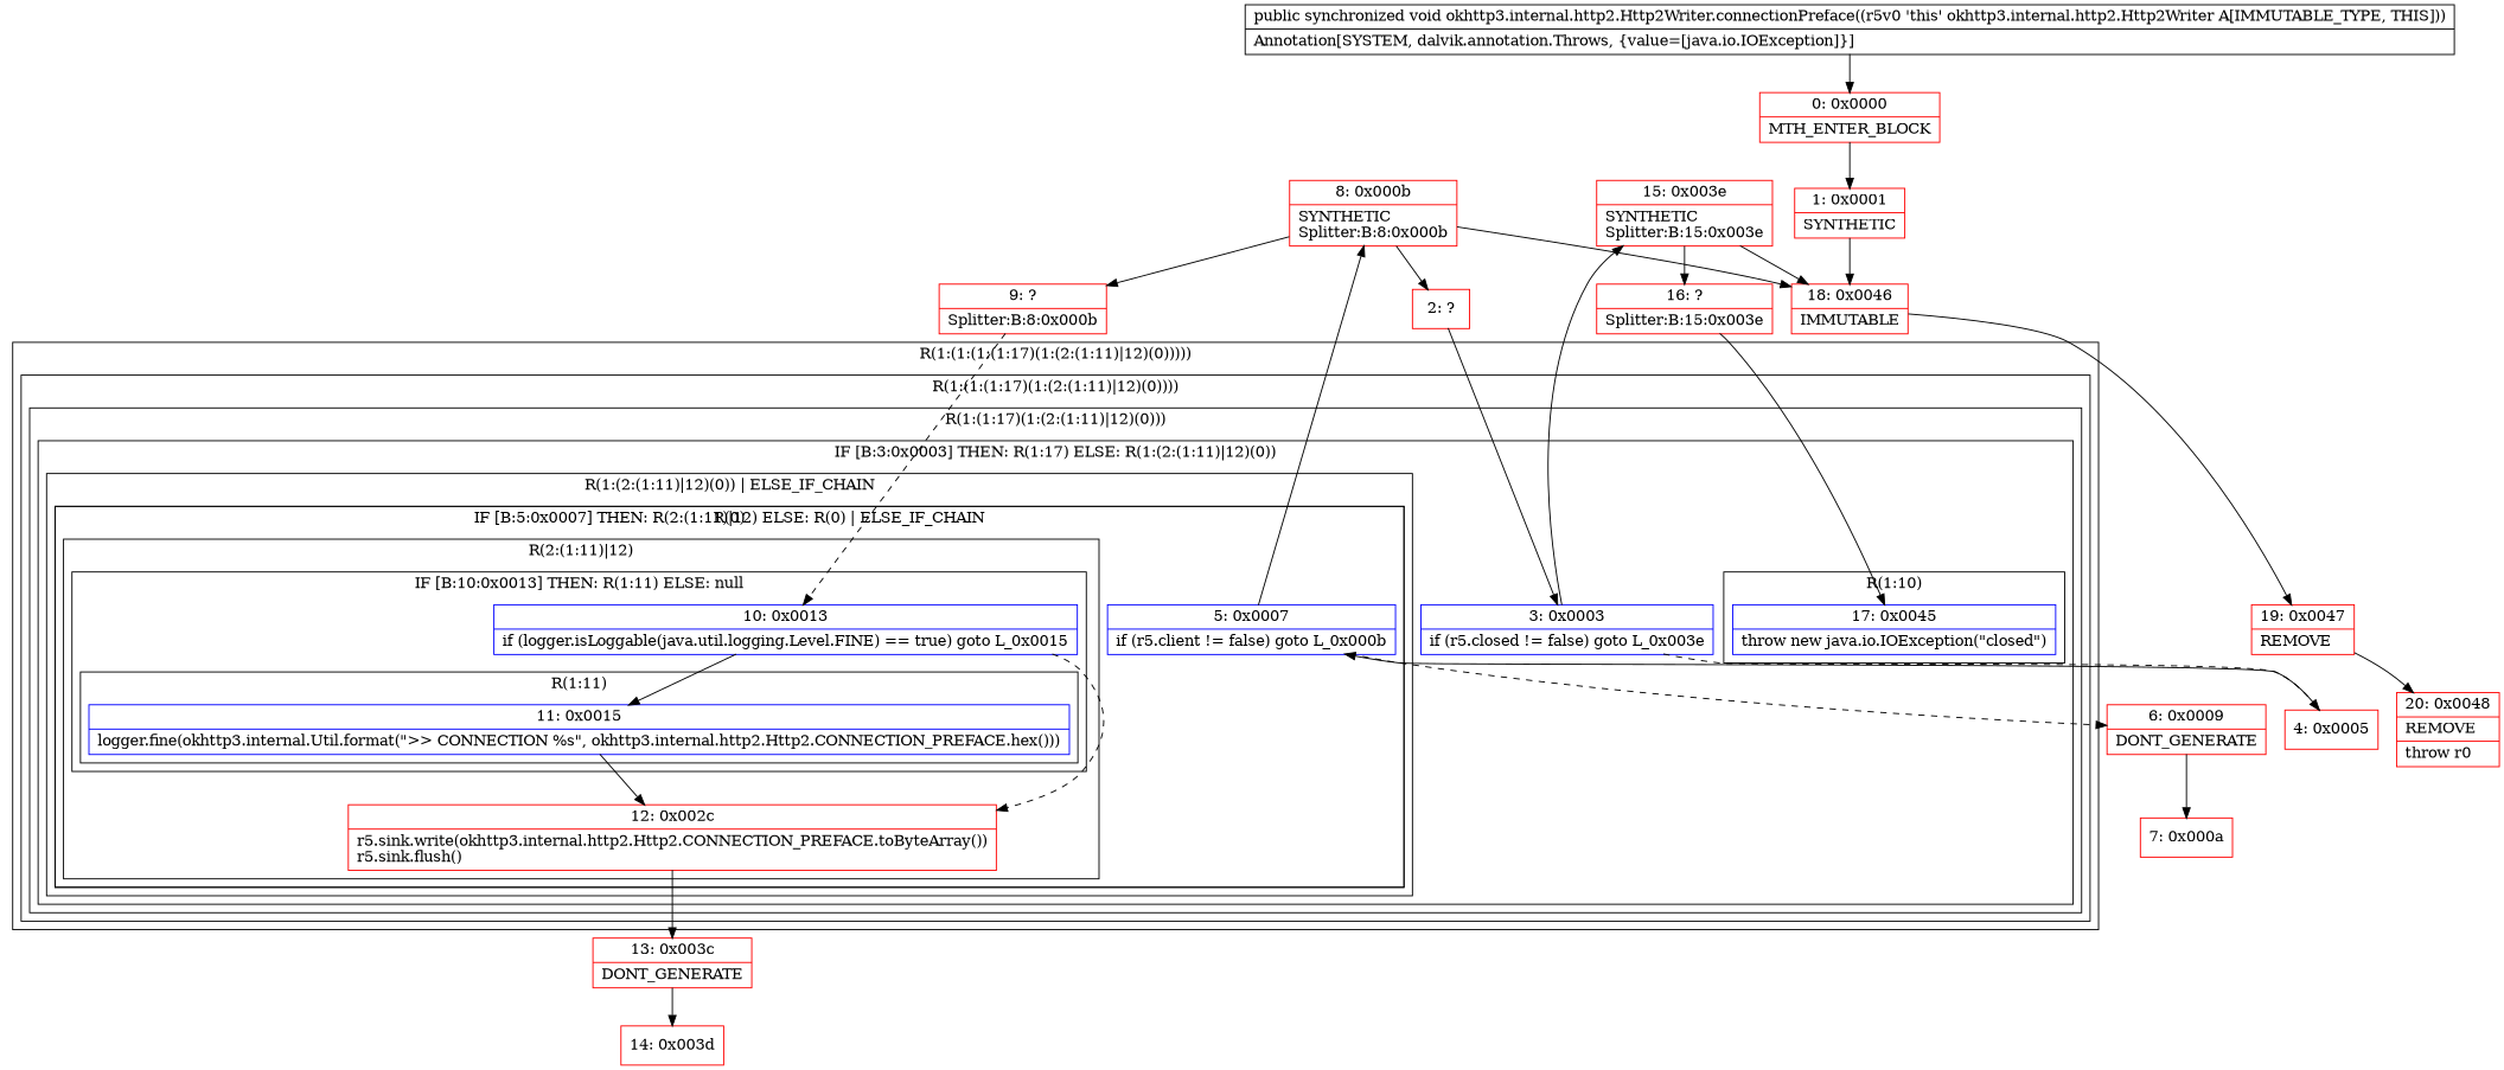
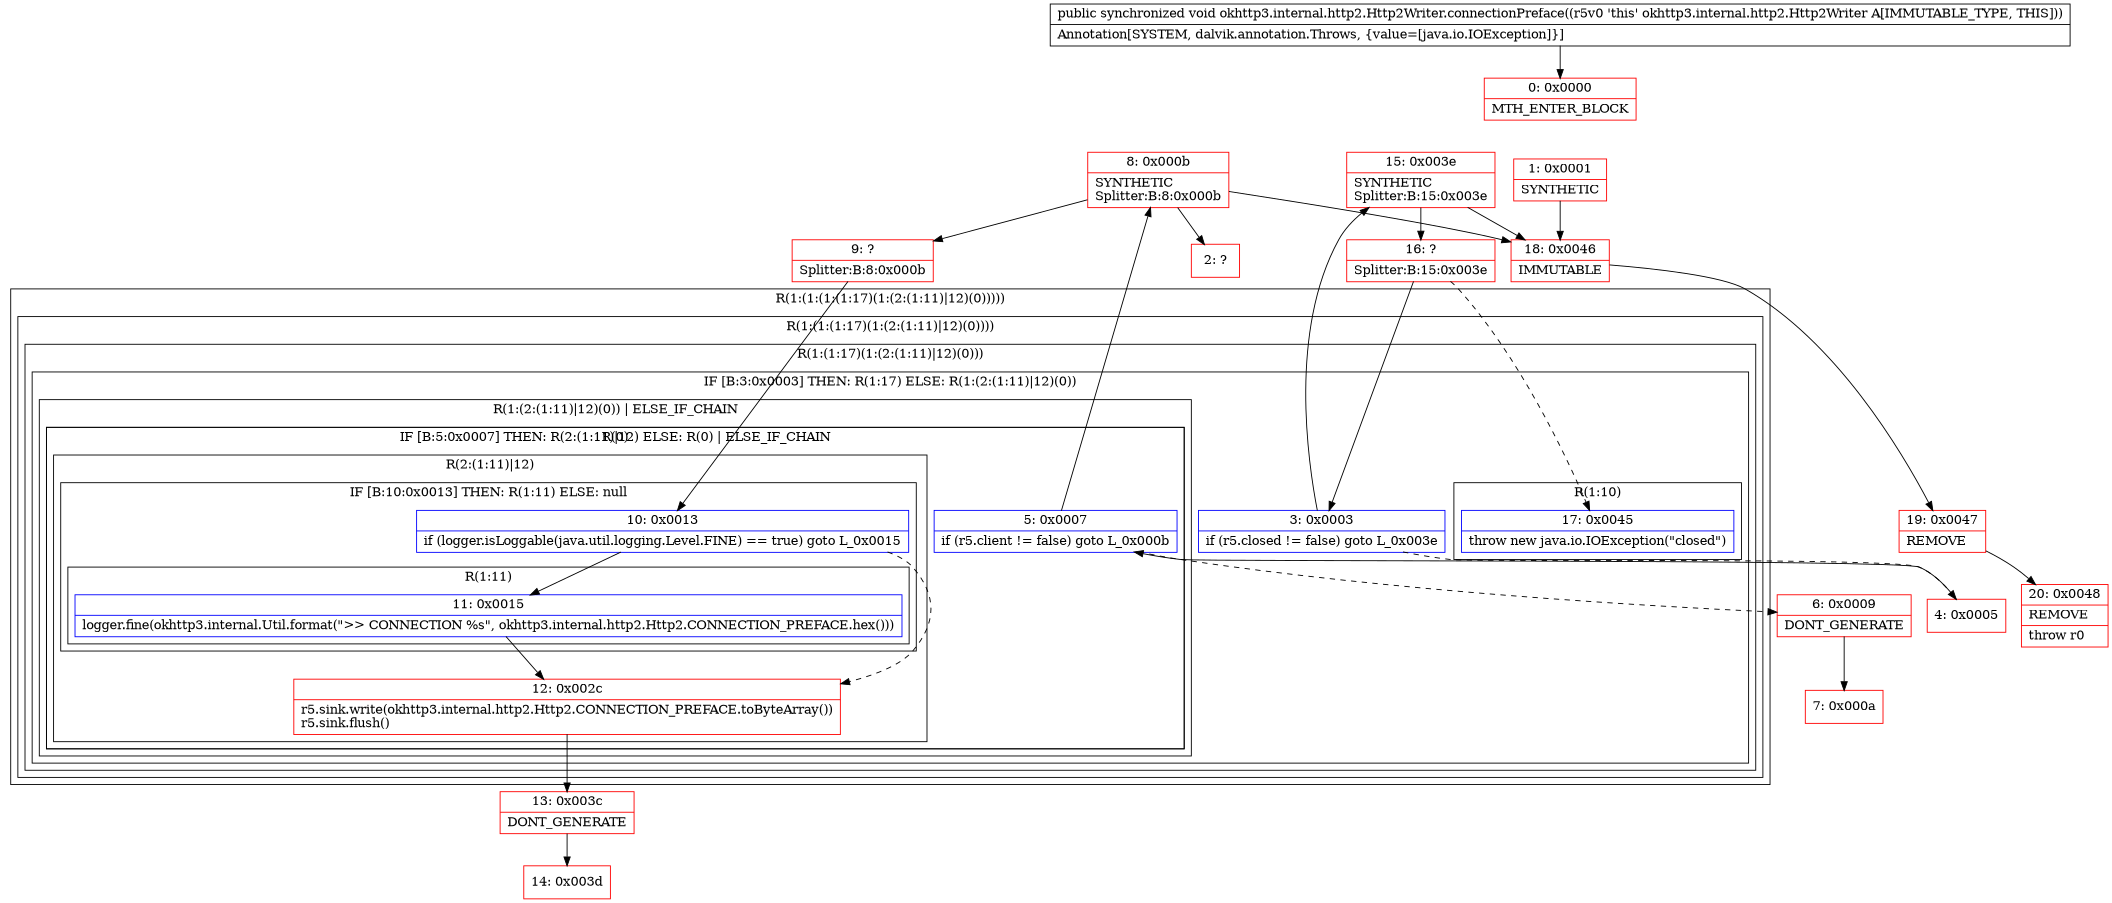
  digraph {
    node [color=red shape=record]
    n1 [color=blue label="{17\:\ 0x0045|throw new java.io.IOException(\"closed\")\l}"]
    n2 [color=blue label="{11\:\ 0x0015|logger.fine(okhttp3.internal.Util.format(\"\>\> CONNECTION %s\", okhttp3.internal.http2.Http2.CONNECTION_PREFACE.hex()))\l}"]
    n3 [color=blue label="{10\:\ 0x0013|if (logger.isLoggable(java.util.logging.Level.FINE) == true) goto L_0x0015\l}"]
    n4 [label="{12\:\ 0x002c|r5.sink.write(okhttp3.internal.http2.Http2.CONNECTION_PREFACE.toByteArray())\lr5.sink.flush()\l}"]
    n5 [color=blue label="{5\:\ 0x0007|if (r5.client != false) goto L_0x000b\l}"]
    n6 [color=blue label="{3\:\ 0x0003|if (r5.closed != false) goto L_0x003e\l}"]
    n7 [label="{13\:\ 0x003c|DONT_GENERATE\l}"]
    n8 [label="{6\:\ 0x0009|DONT_GENERATE\l}"]
    n9 [label="{8\:\ 0x000b|SYNTHETIC\lSplitter:B:8:0x000b\l}"]
    n10 [label="{4\:\ 0x0005}"]
    n11 [label="{15\:\ 0x003e|SYNTHETIC\lSplitter:B:15:0x003e\l}"]
    n12 [label="{18\:\ 0x0046|IMMUTABLE\l}"]
    n13 [label="{16\:\ ?|Splitter:B:15:0x003e\l}"]
    n14 [label="{7\:\ 0x000a}"]
    n15 [label="{2\:\ ?}"]
    n16 [label="{9\:\ ?|Splitter:B:8:0x000b\l}"]
    n17 [label="{14\:\ 0x003d}"]
    n18 [label="{0\:\ 0x0000|MTH_ENTER_BLOCK\l}"]
    n19 [label="{1\:\ 0x0001|SYNTHETIC\l}"]
    n20 [label="{19\:\ 0x0047|REMOVE\l}"]
    n21 [label="{20\:\ 0x0048|REMOVE\l|throw r0\l}"]
    n22 [label="{public synchronized void okhttp3.internal.http2.Http2Writer.connectionPreface((r5v0 'this' okhttp3.internal.http2.Http2Writer A[IMMUTABLE_TYPE, THIS]))  | Annotation[SYSTEM, dalvik.annotation.Throws, \{value=[java.io.IOException]\}]\l}" color=""]
    subgraph cluster_1 {
      label="R(1:(1:(1:(1:17)(1:(2:(1:11)|12)(0)))))"
      subgraph cluster_2 {
        label="R(1:(1:(1:17)(1:(2:(1:11)|12)(0))))"
        subgraph cluster_3 {
          label="R(1:(1:17)(1:(2:(1:11)|12)(0)))"
          subgraph cluster_4 {
            label="IF [B:3:0x0003] THEN: R(1:17) ELSE: R(1:(2:(1:11)|12)(0))"
            n6
            subgraph cluster_5 {
              label="R(1:10)"
              n1
            }
            subgraph cluster_6 {
              label="R(1:(2:(1:11)|12)(0)) | ELSE_IF_CHAIN\l"
              subgraph cluster_7 {
                label="IF [B:5:0x0007] THEN: R(2:(1:11)|12) ELSE: R(0) | ELSE_IF_CHAIN\l"
                n5
                subgraph cluster_8 {
                  label="R(2:(1:11)|12)"
                  n4
                  subgraph cluster_9 {
                    label="IF [B:10:0x0013] THEN: R(1:11) ELSE: null"
                    n3
                    subgraph cluster_10 {
                      label="R(1:11)"
                      n2
                    }
                  }
                }
                subgraph cluster_11 {
                  label="R(0)"
                }
              }
            }
          }
        }
      }
    }
    n2 -> n4
    n3 -> n2
    n3 -> n4 [style=dashed]
    n4 -> n7
    n5 -> n8 [style=dashed]
    n5 -> n9
    n6 -> n10 [style=dashed]
    n6 -> n11
    n7 -> n17
    n8 -> n14
    n9 -> n12
    n9 -> n15
    n9 -> n16
    n10 -> n5
    n11 -> n12
    n11 -> n13
    n12 -> n20
-   n13 -> n1
-   n15 -> n6
-   n16 -> n3 [style=dashed]
-   n18 -> n19
+   n13 -> n1 [style=dashed]
+   n13 -> n6
+   n16 -> n3
    n19 -> n12
    n20 -> n21
    n22 -> n18
  }
